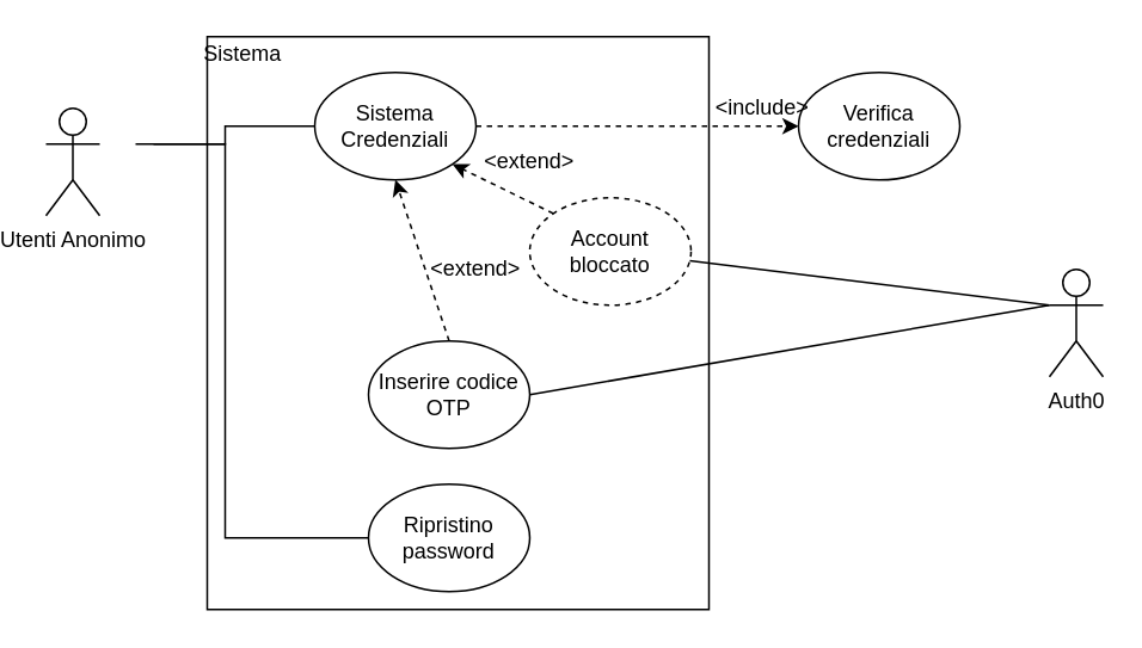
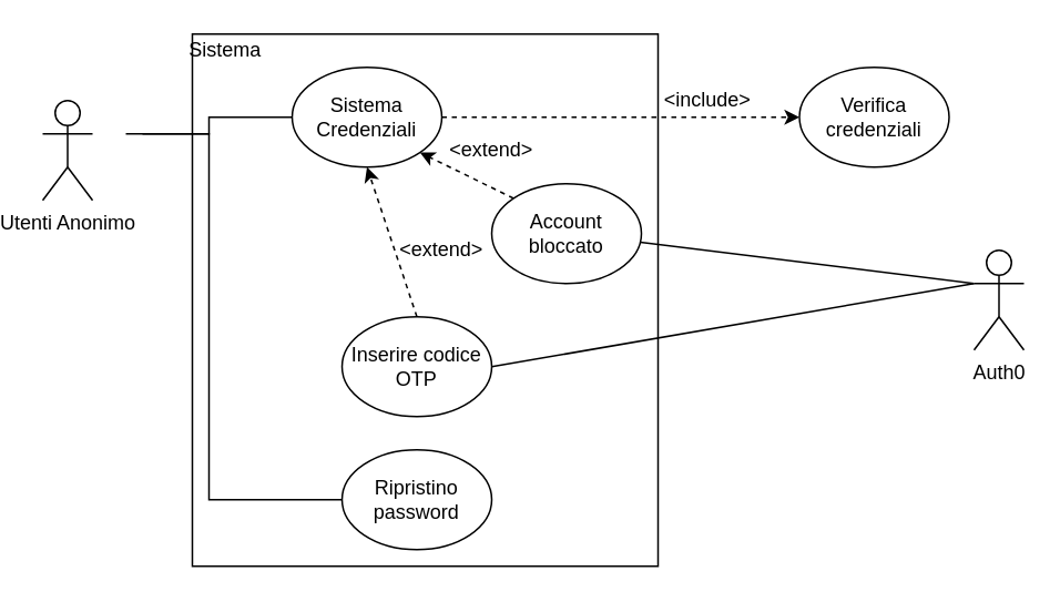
  <mxCell id="0" />
  <mxCell id="1" parent="0" />
  <mxCell id="2" style="edgeStyle=orthogonalEdgeStyle;rounded=0;orthogonalLoop=1;jettySize=auto;html=1;endArrow=none;endFill=0;" edge="1" parent="1" target="6"><mxGeometry relative="1" as="geometry"><mxPoint x="70" y="80" as="sourcePoint" /><Array as="points"><mxPoint x="120" y="80" /><mxPoint x="120" y="70" /></Array></mxGeometry></mxCell>
  <mxCell id="3" style="edgeStyle=orthogonalEdgeStyle;rounded=0;orthogonalLoop=1;jettySize=auto;html=1;entryX=0;entryY=0.5;entryDx=0;entryDy=0;endArrow=none;endFill=0;" edge="1" parent="1" target="14"><mxGeometry relative="1" as="geometry"><mxPoint x="80" y="80" as="sourcePoint" /><Array as="points"><mxPoint x="120" y="80" /><mxPoint x="120" y="300" /></Array></mxGeometry></mxCell>
  <mxCell id="4" value="Utenti Anonimo" style="shape=umlActor;verticalLabelPosition=bottom;verticalAlign=top;html=1;outlineConnect=0;" vertex="1" parent="1"><mxGeometry x="20" y="60" width="30" height="60" as="geometry" /></mxCell>
  <mxCell id="5" style="edgeStyle=none;rounded=0;orthogonalLoop=1;jettySize=auto;html=1;exitX=1;exitY=0.5;exitDx=0;exitDy=0;entryX=0;entryY=0.5;entryDx=0;entryDy=0;dashed=1;startArrow=none;startFill=0;endArrow=classic;endFill=1;" edge="1" parent="1" source="6" target="15"><mxGeometry relative="1" as="geometry" /></mxCell>
  <mxCell id="6" value="Sistema&lt;br&gt;Credenziali" style="ellipse;whiteSpace=wrap;html=1;" vertex="1" parent="1"><mxGeometry x="170" y="40" width="90" height="60" as="geometry" /></mxCell>
  <mxCell id="7" style="rounded=0;orthogonalLoop=1;jettySize=auto;html=1;exitX=0;exitY=0;exitDx=0;exitDy=0;entryX=1;entryY=1;entryDx=0;entryDy=0;endArrow=classic;endFill=1;startArrow=none;startFill=0;dashed=1;" edge="1" parent="1" source="8" target="6"><mxGeometry relative="1" as="geometry" /></mxCell>
- <mxCell id="8" value="Account bloccato" style="ellipse;whiteSpace=wrap;html=1;dashed=1;" vertex="1" parent="1"><mxGeometry x="290" y="110" width="90" height="60" as="geometry" /></mxCell>
+ <mxCell id="8" value="Account bloccato" style="ellipse;whiteSpace=wrap;html=1;" vertex="1" parent="1"><mxGeometry x="290" y="110" width="90" height="60" as="geometry" /></mxCell>
  <mxCell id="9" style="edgeStyle=none;rounded=0;orthogonalLoop=1;jettySize=auto;html=1;exitX=0.5;exitY=0;exitDx=0;exitDy=0;entryX=0.5;entryY=1;entryDx=0;entryDy=0;dashed=1;startArrow=none;startFill=0;endArrow=classic;endFill=1;" edge="1" parent="1" source="11" target="6"><mxGeometry relative="1" as="geometry" /></mxCell>
  <mxCell id="10" style="edgeStyle=none;rounded=0;orthogonalLoop=1;jettySize=auto;html=1;exitX=1;exitY=0.5;exitDx=0;exitDy=0;entryX=0;entryY=0.333;entryDx=0;entryDy=0;entryPerimeter=0;startArrow=none;startFill=0;endArrow=none;endFill=0;" edge="1" parent="1" source="11" target="17"><mxGeometry relative="1" as="geometry" /></mxCell>
  <mxCell id="11" value="Inserire codice OTP" style="ellipse;whiteSpace=wrap;html=1;" vertex="1" parent="1"><mxGeometry x="200" y="190" width="90" height="60" as="geometry" /></mxCell>
  <mxCell id="12" style="edgeStyle=orthogonalEdgeStyle;rounded=0;orthogonalLoop=1;jettySize=auto;html=1;exitX=0.5;exitY=1;exitDx=0;exitDy=0;" edge="1" parent="1" source="11" target="11"><mxGeometry relative="1" as="geometry" /></mxCell>
  <mxCell id="13" style="edgeStyle=orthogonalEdgeStyle;rounded=0;orthogonalLoop=1;jettySize=auto;html=1;exitX=0.5;exitY=1;exitDx=0;exitDy=0;" edge="1" parent="1"><mxGeometry relative="1" as="geometry"><mxPoint x="275" y="250" as="sourcePoint" /><mxPoint x="275" y="250" as="targetPoint" /></mxGeometry></mxCell>
  <mxCell id="14" value="Ripristino password" style="ellipse;whiteSpace=wrap;html=1;" vertex="1" parent="1"><mxGeometry x="200" y="270" width="90" height="60" as="geometry" /></mxCell>
- <mxCell id="15" value="Verifica&lt;br&gt;credenziali" style="ellipse;whiteSpace=wrap;html=1;" vertex="1" parent="1"><mxGeometry x="440" y="40" width="90" height="60" as="geometry" /></mxCell>
+ <mxCell id="15" value="Verifica&lt;br&gt;credenziali" style="ellipse;whiteSpace=wrap;html=1;" vertex="1" parent="1"><mxGeometry x="475" y="40" width="90" height="60" as="geometry" /></mxCell>
  <mxCell id="16" style="edgeStyle=none;rounded=0;orthogonalLoop=1;jettySize=auto;html=1;exitX=0;exitY=0.333;exitDx=0;exitDy=0;exitPerimeter=0;startArrow=none;startFill=0;endArrow=none;endFill=0;" edge="1" parent="1" source="17" target="8"><mxGeometry relative="1" as="geometry" /></mxCell>
  <mxCell id="17" value="Auth0" style="shape=umlActor;verticalLabelPosition=bottom;verticalAlign=top;html=1;outlineConnect=0;" vertex="1" parent="1"><mxGeometry x="580" y="150" width="30" height="60" as="geometry" /></mxCell>
  <mxCell id="18" value="" style="rounded=0;whiteSpace=wrap;html=1;fillColor=none;" vertex="1" parent="1"><mxGeometry x="110" width="280" height="320" as="geometry" y="20" /></mxCell>
  <mxCell id="19" value="Sistema" style="text;html=1;strokeColor=none;fillColor=none;align=center;verticalAlign=middle;whiteSpace=wrap;rounded=0;" vertex="1" parent="1"><mxGeometry x="110" width="40" height="20" as="geometry" y="20" /></mxCell>
  <mxCell id="20" value="&amp;lt;include&amp;gt;" style="text;html=1;strokeColor=none;fillColor=none;align=center;verticalAlign=middle;whiteSpace=wrap;rounded=0;" vertex="1" parent="1"><mxGeometry x="400" y="50" width="40" height="20" as="geometry" /></mxCell>
  <mxCell id="21" value="&amp;lt;extend&amp;gt;" style="text;html=1;strokeColor=none;fillColor=none;align=center;verticalAlign=middle;whiteSpace=wrap;rounded=0;" vertex="1" parent="1"><mxGeometry x="270" y="80" width="40" height="20" as="geometry" /></mxCell>
  <mxCell id="22" value="&amp;lt;extend&amp;gt;" style="text;html=1;strokeColor=none;fillColor=none;align=center;verticalAlign=middle;whiteSpace=wrap;rounded=0;" vertex="1" parent="1"><mxGeometry x="240" y="140" width="40" height="20" as="geometry" /></mxCell>
